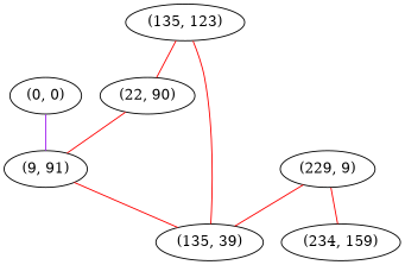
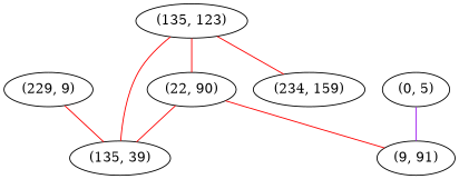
  graph {
    edge [color=red weight=1]
    "(229, 9)"
    "(135, 39)"
    n3 [label="(9, 91)"]
-   "(0, 0)"
+   "(0, 0)" [label="(0, 5)"]
    "(135, 123)"
    "(22, 90)"
    n7 [label="(234, 159)"]
    "(229, 9)" -- "(135, 39)"
    "(0, 0)" -- n3 [color=purple weight=4]
    "(135, 123)" -- "(135, 39)"
    "(135, 123)" -- "(22, 90)"
-   "(229, 9)" -- n7
-   n3 -- "(135, 39)"
+   "(135, 123)" -- n7
+   "(22, 90)" -- "(135, 39)"
    "(22, 90)" -- n3
  }
